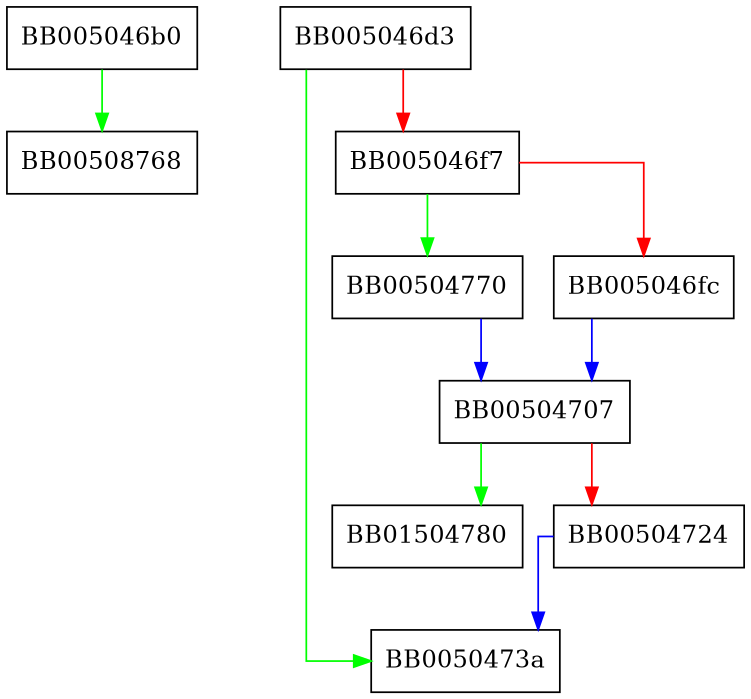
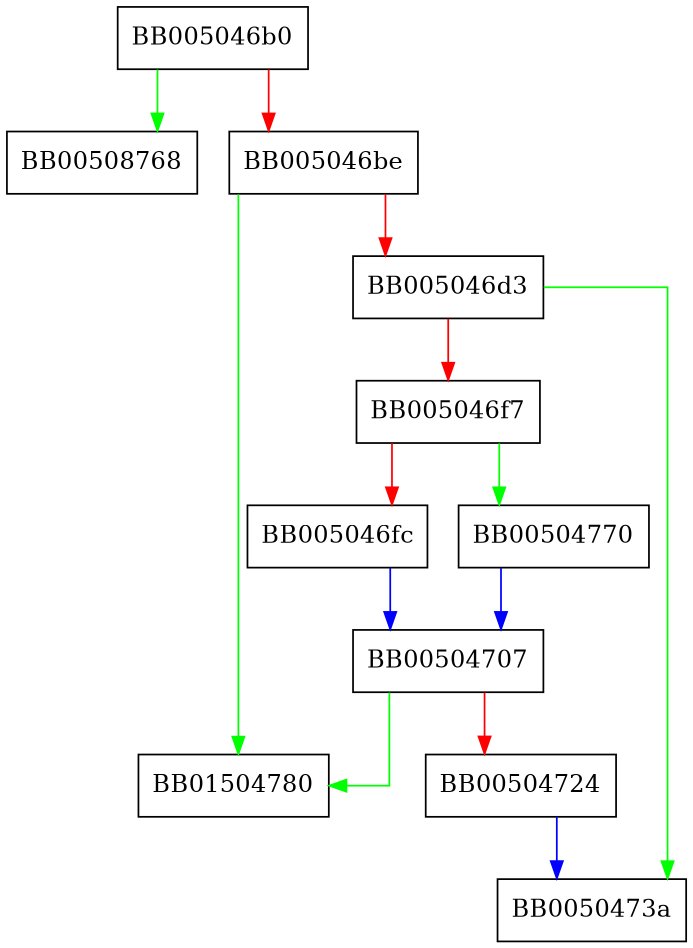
  digraph {
    splines=ortho
    node [shape=box]
    edge [color=green]
    n1 [label=BB00508768]
    BB005046b0
+   BB005046be
    n4 [label=BB01504780]
    BB005046d3
    BB0050473a
    BB005046f7
    BB00504770
    BB005046fc
    BB00504707
    BB00504724
    BB005046b0 -> n1
+   BB005046b0 -> BB005046be [color=red]
+   BB005046be -> n4
+   BB005046be -> BB005046d3 [color=red]
    BB005046d3 -> BB0050473a
    BB005046d3 -> BB005046f7 [color=red]
    BB005046f7 -> BB00504770
    BB005046f7 -> BB005046fc [color=red]
    BB00504770 -> BB00504707 [color=blue]
    BB005046fc -> BB00504707 [color=blue]
    BB00504707 -> n4
    BB00504707 -> BB00504724 [color=red]
    BB00504724 -> BB0050473a [color=blue]
  }
